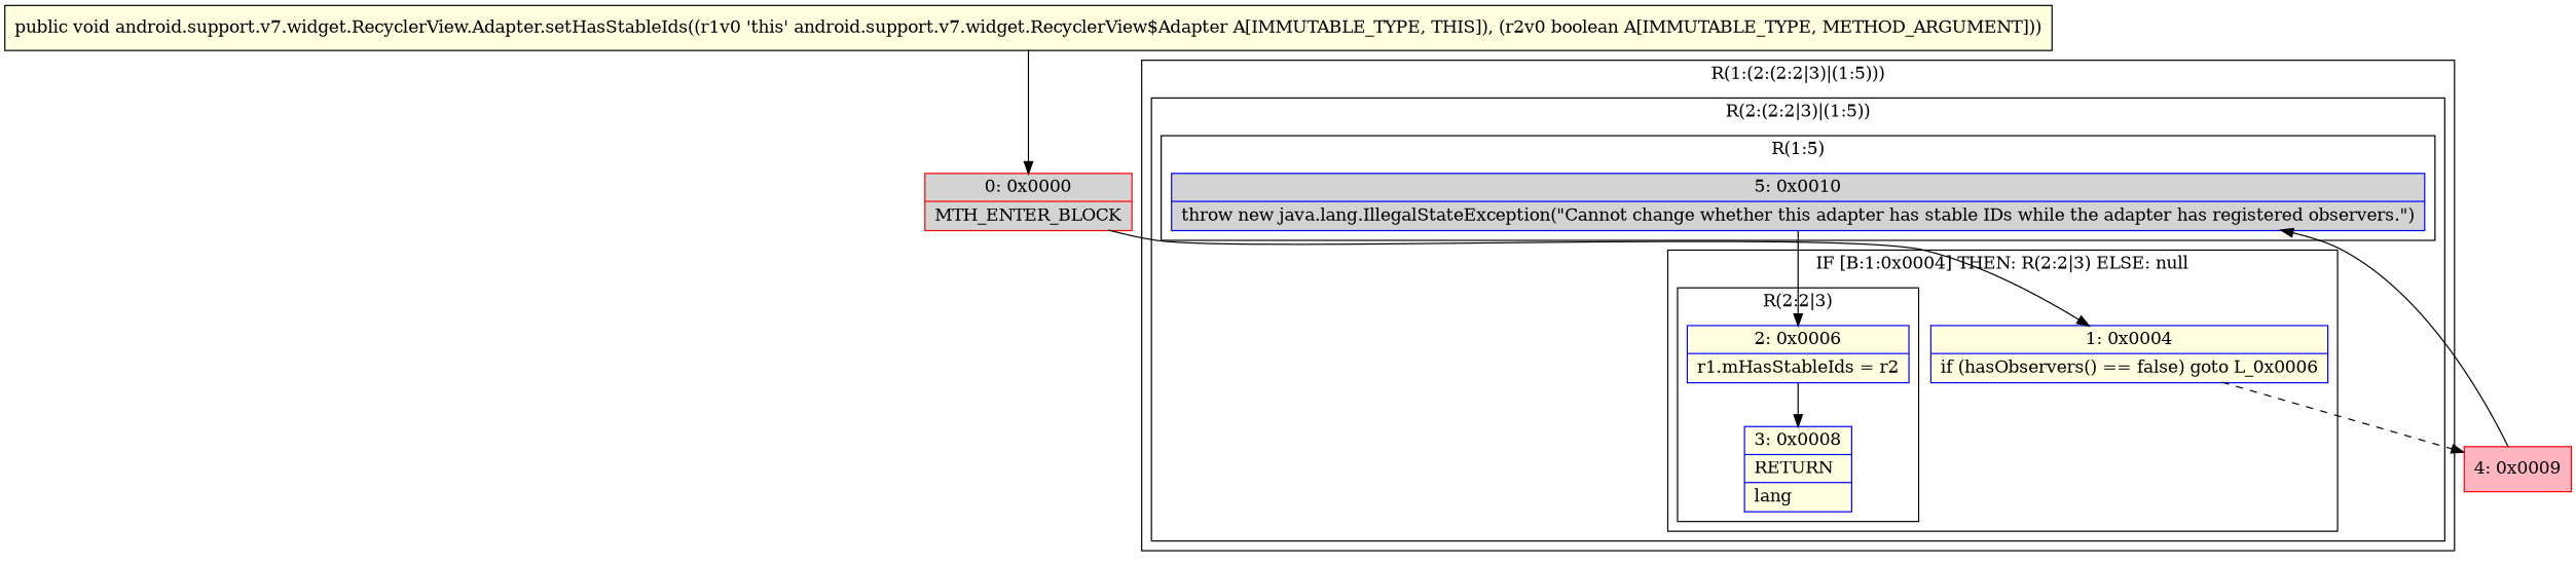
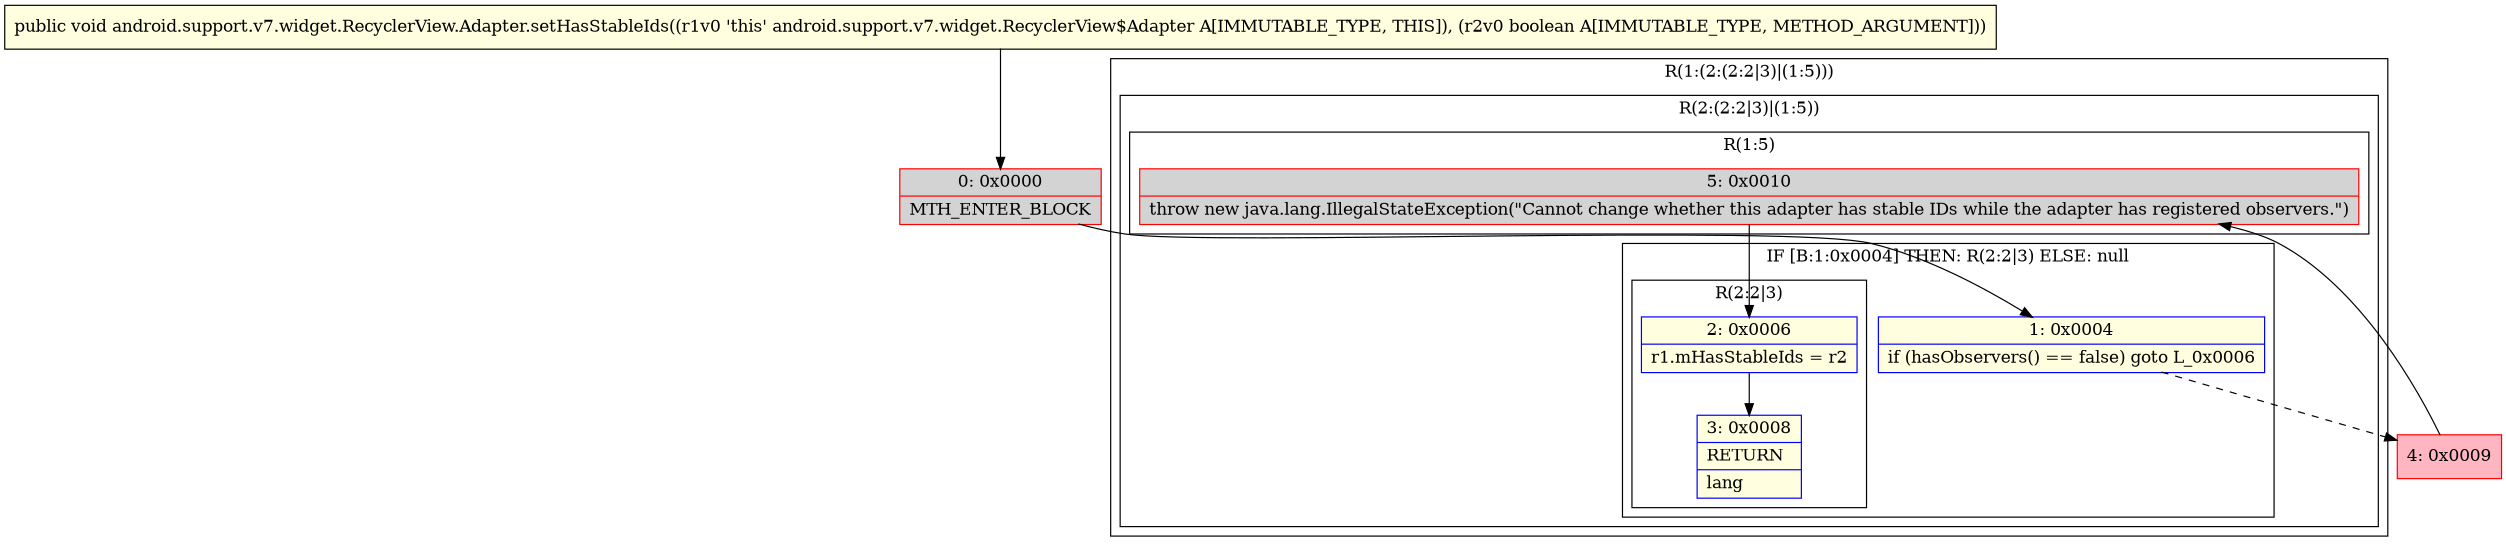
  digraph {
    node [color=blue fillcolor=lightyellow shape=record style=filled]
    n1 [label="{2\:\ 0x0006|r1.mHasStableIds = r2\l}"]
    n2 [label="{3\:\ 0x0008|RETURN\l|lang\l}"]
    n3 [label="{1\:\ 0x0004|if (hasObservers() == false) goto L_0x0006\l}"]
-   n4 [fillcolor=lightgrey label="{5\:\ 0x0010|throw new java.lang.IllegalStateException(\"Cannot change whether this adapter has stable IDs while the adapter has registered observers.\")\l}"]
+   n4 [color=red fillcolor=lightgrey label="{5\:\ 0x0010|throw new java.lang.IllegalStateException(\"Cannot change whether this adapter has stable IDs while the adapter has registered observers.\")\l}"]
    n5 [color=red fillcolor=lightpink label="{4\:\ 0x0009}"]
    n6 [color=red fillcolor=lightgrey label="{0\:\ 0x0000|MTH_ENTER_BLOCK\l}"]
    n7 [label="{public void android.support.v7.widget.RecyclerView.Adapter.setHasStableIds((r1v0 'this' android.support.v7.widget.RecyclerView$Adapter A[IMMUTABLE_TYPE, THIS]), (r2v0 boolean A[IMMUTABLE_TYPE, METHOD_ARGUMENT])) }" color=""]
    subgraph cluster_1 {
      label="R(1:(2:(2:2|3)|(1:5)))"
      subgraph cluster_2 {
        label="R(2:(2:2|3)|(1:5))"
        subgraph cluster_3 {
          label="IF [B:1:0x0004] THEN: R(2:2|3) ELSE: null"
          n3
          subgraph cluster_4 {
            label="R(2:2|3)"
            n1
            n2
          }
        }
        subgraph cluster_5 {
          label="R(1:5)"
          n4
        }
      }
    }
    n1 -> n2
    n3 -> n5 [style=dashed]
    n4 -> n1
    n5 -> n4
    n6 -> n3
    n7 -> n6
  }
